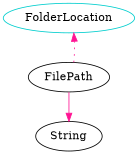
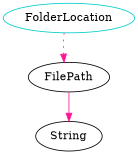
  digraph {
    edge [color=deeppink]
    n1 [color=cyan3 label=FolderLocation shape=oval]
    FilePath
    String
-   FilePath -> n1 [style=dotted]
+   n1 -> FilePath [style=dotted]
    FilePath -> String [style=solid]
  }
